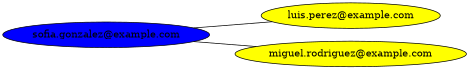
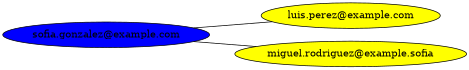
  graph {
    rankdir=LR
    node [fillcolor=yellow style=filled]
    "sofia.gonzalez@example.com" [fillcolor=blue]
    "luis.perez@example.com"
-   "miguel.rodriguez@example.com"
+   "miguel.rodriguez@example.com" [label="miguel.rodriguez@example.sofia"]
    "sofia.gonzalez@example.com" -- "luis.perez@example.com"
    "sofia.gonzalez@example.com" -- "miguel.rodriguez@example.com"
  }
